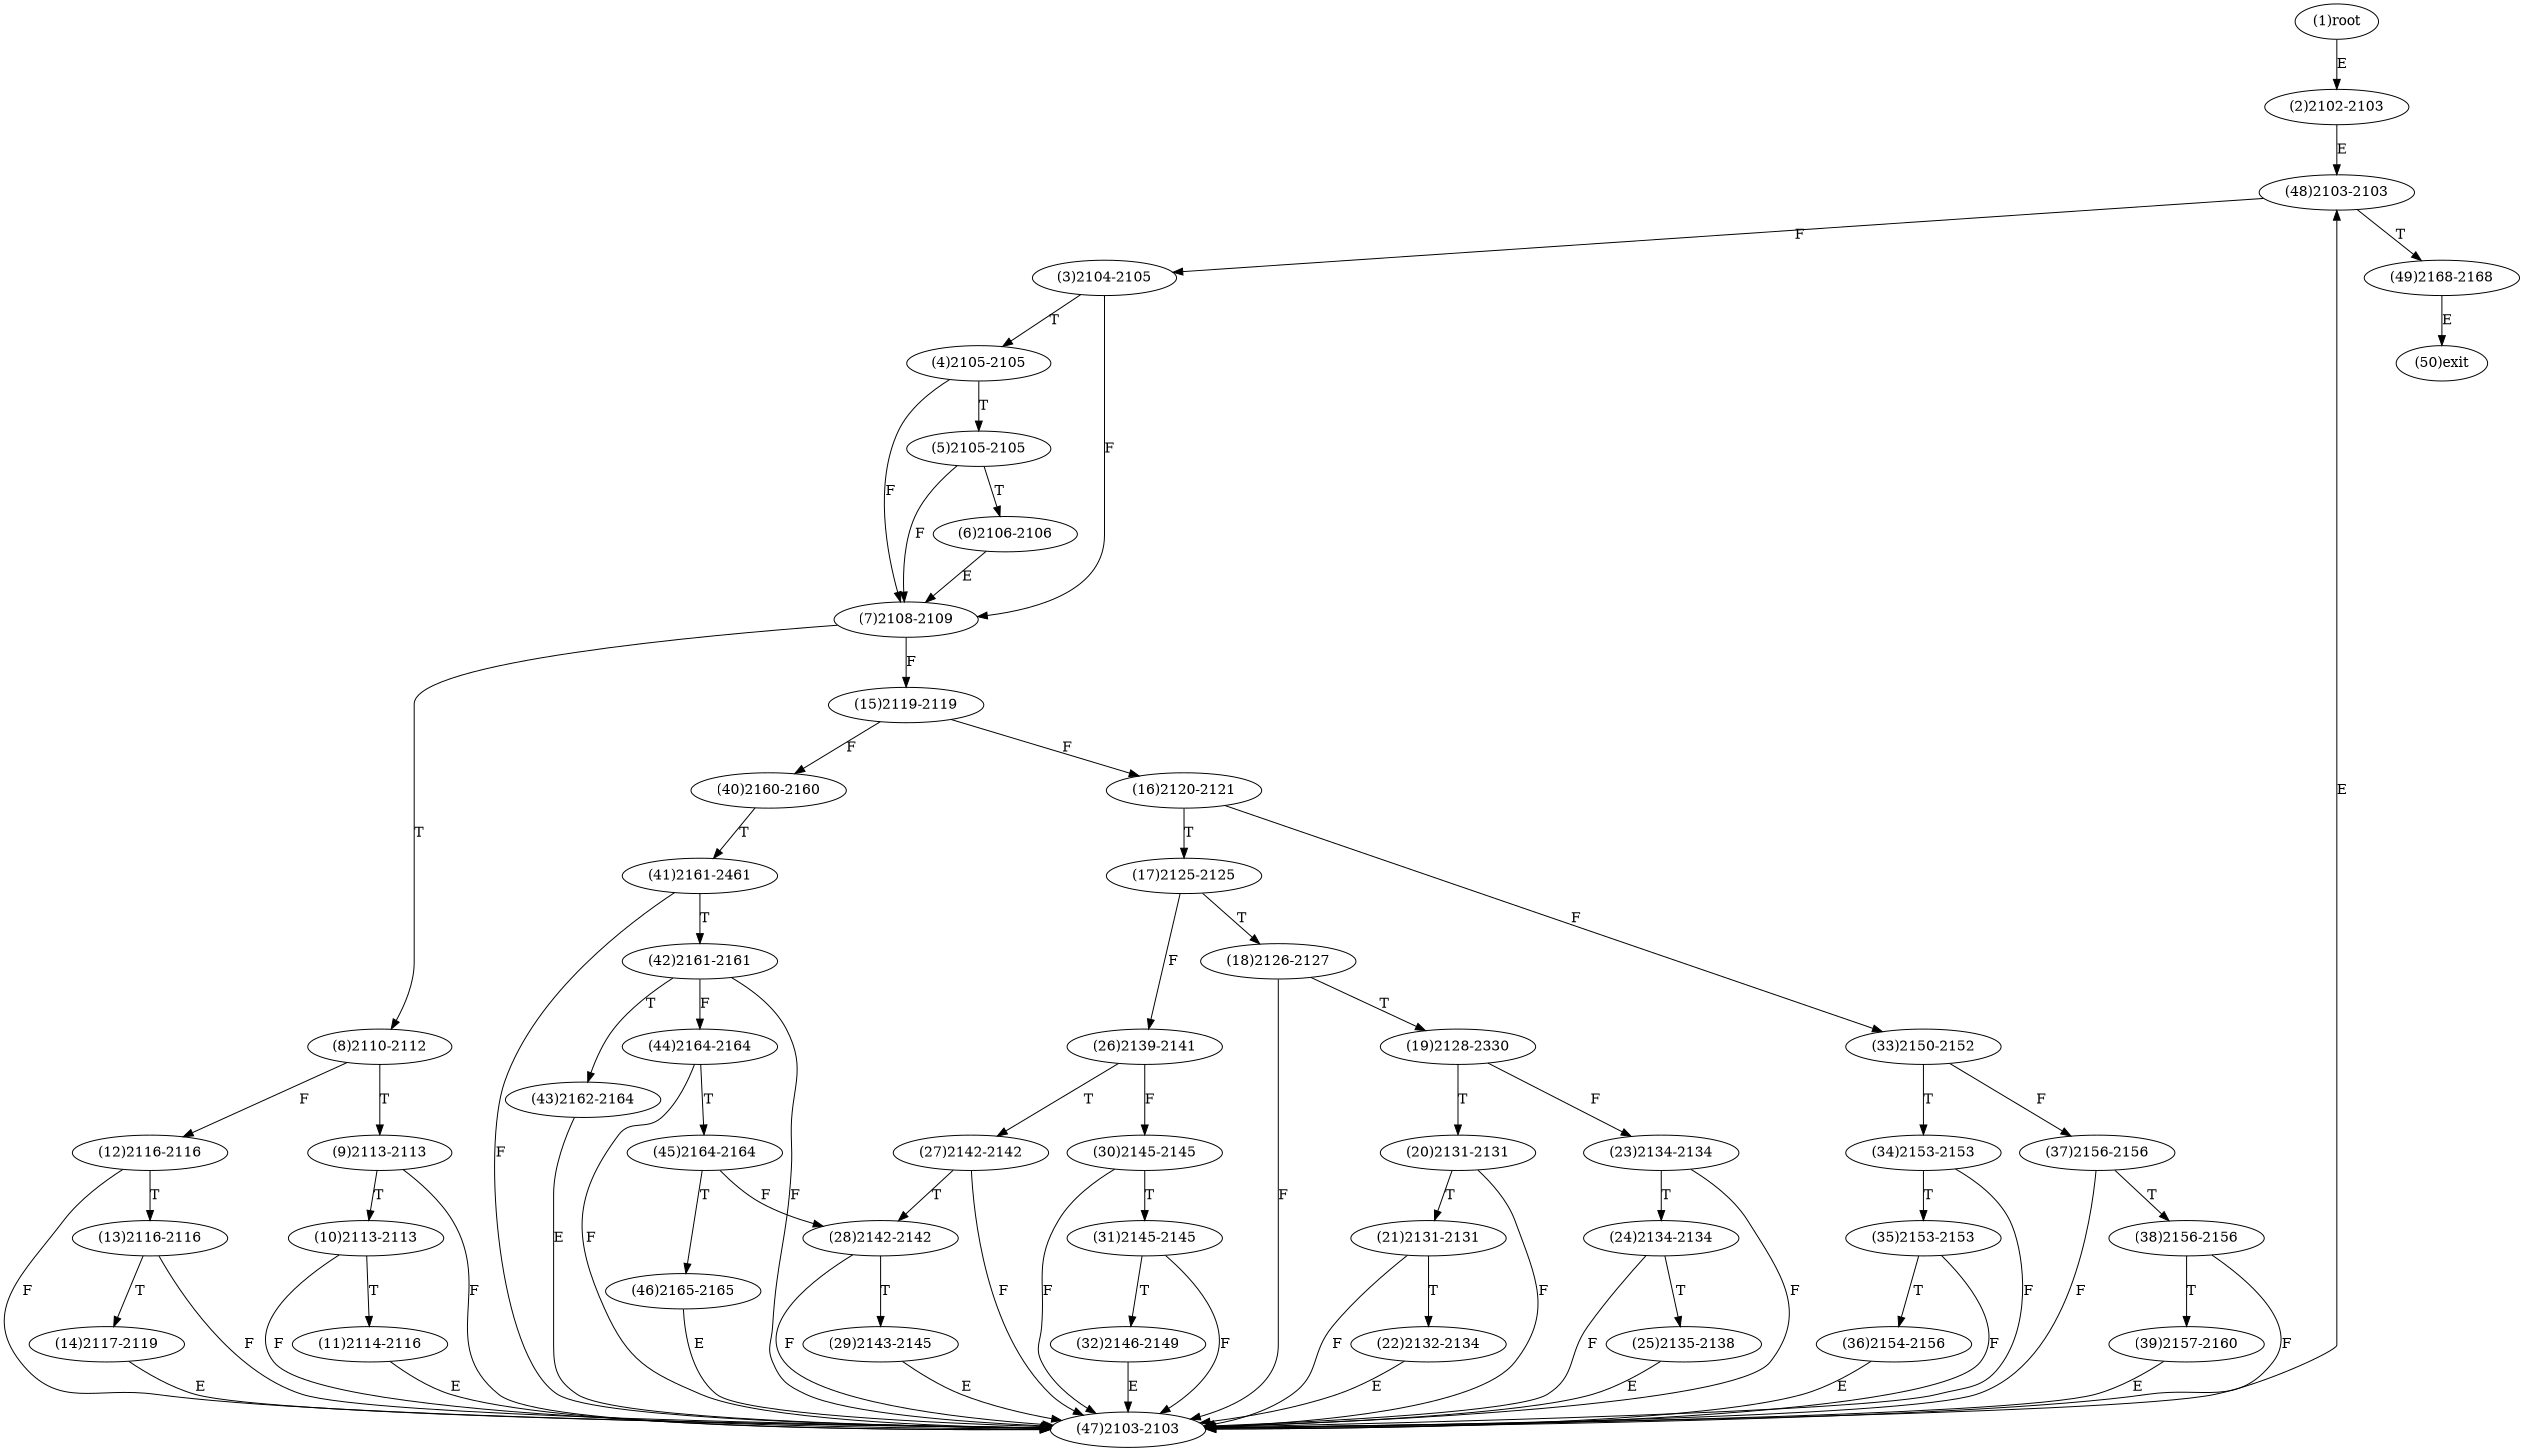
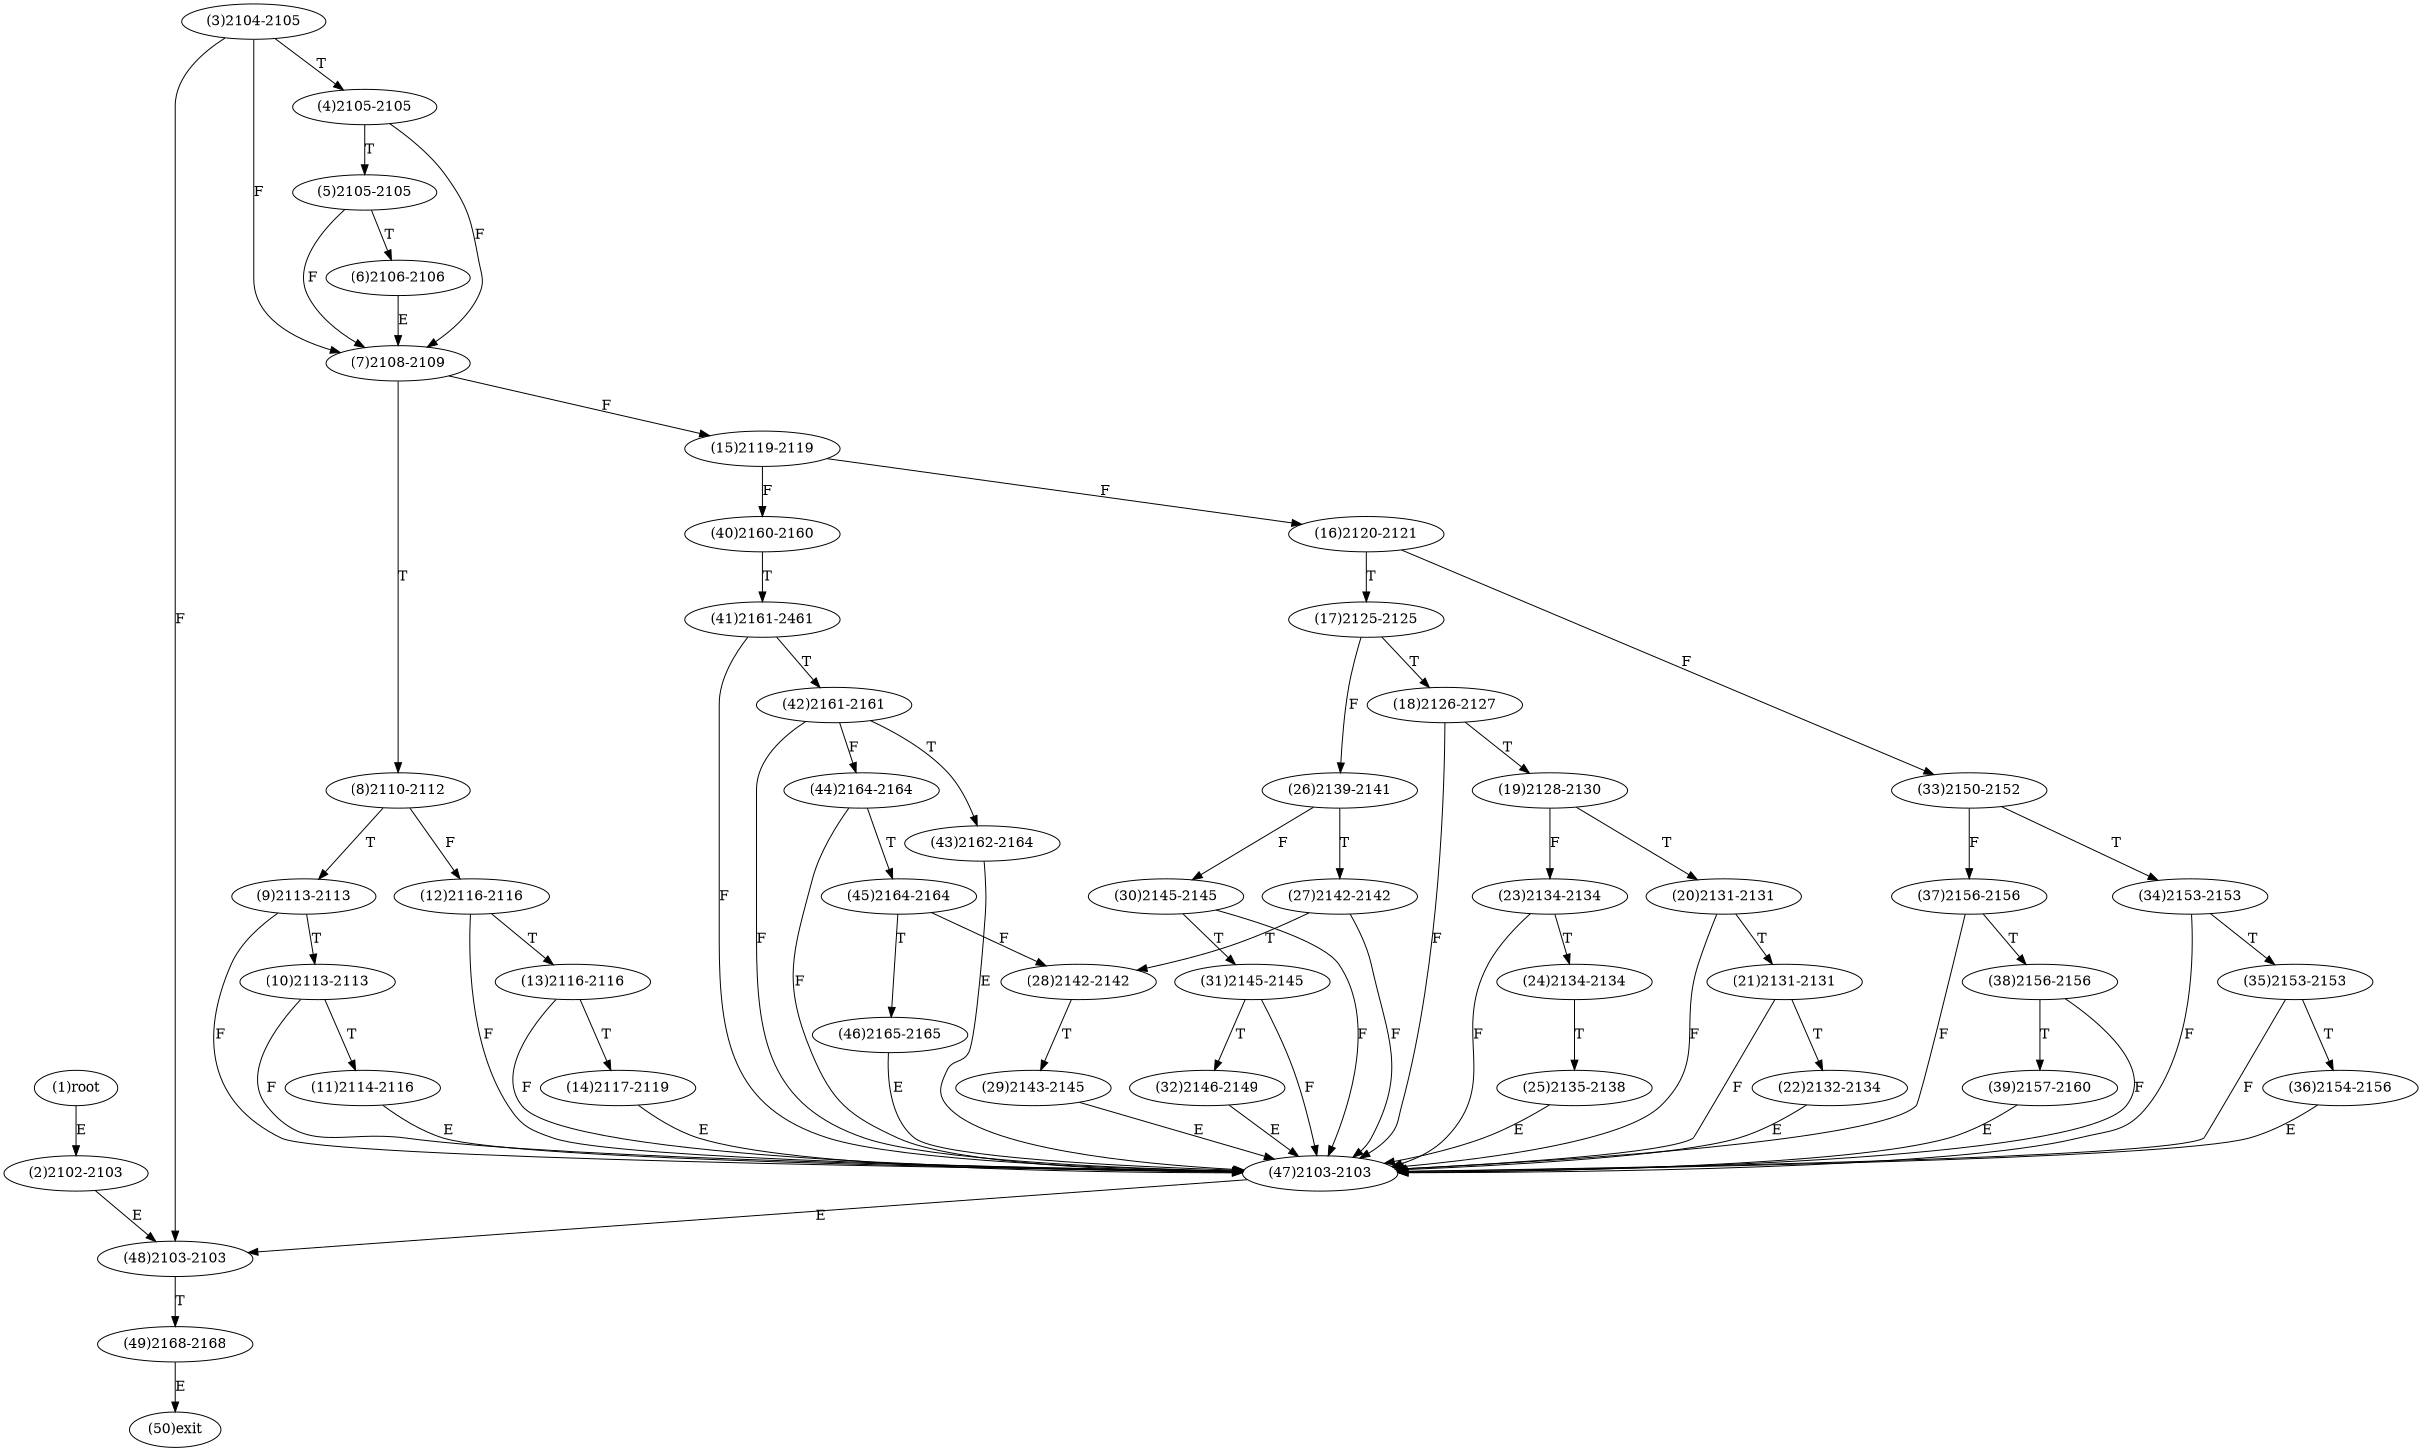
  digraph {
    n1 [label="(1)root"]
    n2 [label="(2)2102-2103"]
    n3 [label="(48)2103-2103"]
    n4 [label="(3)2104-2105"]
    n5 [label="(49)2168-2168"]
    n6 [label="(4)2105-2105"]
    n7 [label="(7)2108-2109"]
    n8 [label="(5)2105-2105"]
    n9 [label="(8)2110-2112"]
    n10 [label="(15)2119-2119"]
    n11 [label="(6)2106-2106"]
    n12 [label="(9)2113-2113"]
    n13 [label="(12)2116-2116"]
    n14 [label="(16)2120-2121"]
    n15 [label="(40)2160-2160"]
    n16 [label="(10)2113-2113"]
    n17 [label="(47)2103-2103"]
    n18 [label="(13)2116-2116"]
    n19 [label="(11)2114-2116"]
    n20 [label="(14)2117-2119"]
    n21 [label="(17)2125-2125"]
    n22 [label="(33)2150-2152"]
    n23 [label="(41)2161-2461"]
    n24 [label="(18)2126-2127"]
    n25 [label="(26)2139-2141"]
-   n26 [label="(19)2128-2330"]
+   n26 [label="(19)2128-2130"]
    n27 [label="(27)2142-2142"]
    n28 [label="(30)2145-2145"]
    n29 [label="(34)2153-2153"]
    n30 [label="(37)2156-2156"]
    n31 [label="(20)2131-2131"]
    n32 [label="(23)2134-2134"]
    n33 [label="(21)2131-2131"]
    n34 [label="(24)2134-2134"]
    n35 [label="(22)2132-2134"]
    n36 [label="(25)2135-2138"]
    n37 [label="(28)2142-2142"]
    n38 [label="(29)2143-2145"]
    n39 [label="(31)2145-2145"]
    n40 [label="(32)2146-2149"]
    n41 [label="(35)2153-2153"]
    n42 [label="(36)2154-2156"]
    n43 [label="(38)2156-2156"]
    n44 [label="(39)2157-2160"]
    n45 [label="(42)2161-2161"]
    n46 [label="(43)2162-2164"]
    n47 [label="(44)2164-2164"]
    n48 [label="(45)2164-2164"]
    n49 [label="(46)2165-2165"]
    n50 [label="(50)exit"]
    n1 -> n2 [label=E]
    n2 -> n3 [label=E]
-   n3 -> n4 [label=F]
+   n4 -> n3 [label=F]
    n3 -> n5 [label=T]
    n4 -> n6 [label=T]
    n4 -> n7 [label=F]
    n5 -> n50 [label=E]
    n6 -> n7 [label=F]
    n6 -> n8 [label=T]
    n7 -> n9 [label=T]
    n7 -> n10 [label=F]
    n8 -> n7 [label=F]
    n8 -> n11 [label=T]
    n9 -> n12 [label=T]
    n9 -> n13 [label=F]
    n10 -> n14 [label=F]
    n10 -> n15 [label=F]
    n11 -> n7 [label=E]
    n12 -> n16 [label=T]
    n12 -> n17 [label=F]
    n13 -> n17 [label=F]
    n13 -> n18 [label=T]
    n14 -> n21 [label=T]
    n14 -> n22 [label=F]
    n15 -> n23 [label=T]
    n16 -> n17 [label=F]
    n16 -> n19 [label=T]
    n17 -> n3 [label=E]
    n18 -> n17 [label=F]
    n18 -> n20 [label=T]
    n19 -> n17 [label=E]
    n20 -> n17 [label=E]
    n21 -> n24 [label=T]
    n21 -> n25 [label=F]
    n22 -> n29 [label=T]
    n22 -> n30 [label=F]
    n23 -> n17 [label=F]
    n23 -> n45 [label=T]
    n24 -> n17 [label=F]
    n24 -> n26 [label=T]
    n25 -> n27 [label=T]
    n25 -> n28 [label=F]
    n26 -> n31 [label=T]
    n26 -> n32 [label=F]
    n27 -> n17 [label=F]
    n27 -> n37 [label=T]
    n28 -> n17 [label=F]
    n28 -> n39 [label=T]
    n29 -> n17 [label=F]
    n29 -> n41 [label=T]
    n30 -> n17 [label=F]
    n30 -> n43 [label=T]
    n31 -> n17 [label=F]
    n31 -> n33 [label=T]
    n32 -> n17 [label=F]
    n32 -> n34 [label=T]
    n33 -> n17 [label=F]
    n33 -> n35 [label=T]
-   n34 -> n17 [label=F]
    n34 -> n36 [label=T]
    n35 -> n17 [label=E]
    n36 -> n17 [label=E]
-   n37 -> n17 [label=F]
    n37 -> n38 [label=T]
    n38 -> n17 [label=E]
    n39 -> n17 [label=F]
    n39 -> n40 [label=T]
    n40 -> n17 [label=E]
    n41 -> n17 [label=F]
    n41 -> n42 [label=T]
    n42 -> n17 [label=E]
    n43 -> n17 [label=F]
    n43 -> n44 [label=T]
    n44 -> n17 [label=E]
    n45 -> n17 [label=F]
    n45 -> n46 [label=T]
    n45 -> n47 [label=F]
    n46 -> n17 [label=E]
    n47 -> n17 [label=F]
    n47 -> n48 [label=T]
    n48 -> n37 [label=F]
    n48 -> n49 [label=T]
    n49 -> n17 [label=E]
  }
